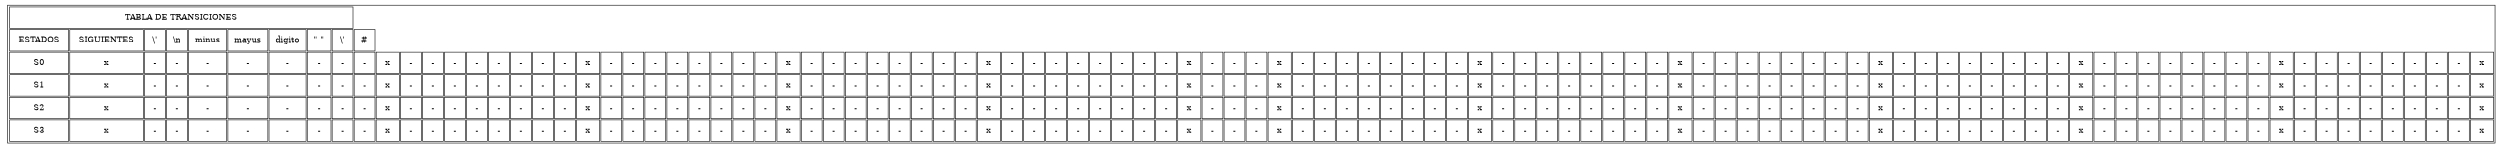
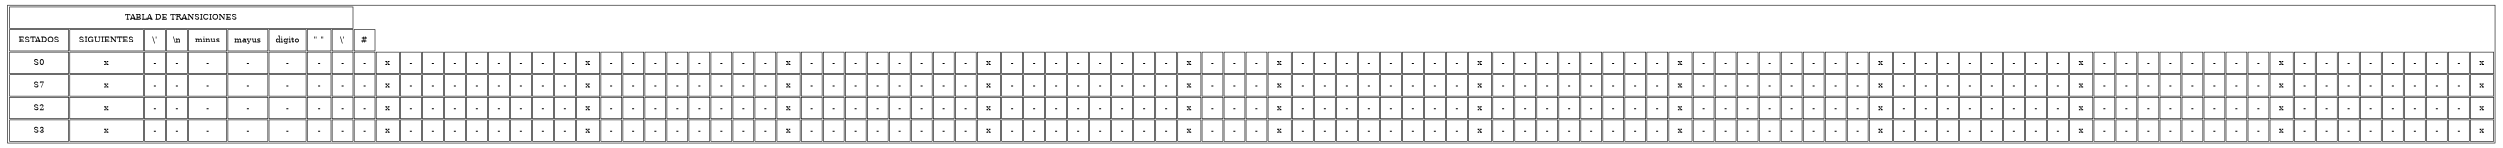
  digraph {
-   n1 [label=< <TABLE border="1" cellspacing="2" cellpadding="10" > <TR><TD colspan="9"> TABLA DE TRANSICIONES </TD></TR> <TR><TD > ESTADOS </TD> <TD > SIGUIENTES </TD> <TD>\'</TD> <TD>\n</TD> <TD>minus</TD> <TD>mayus</TD> <TD>digito</TD> <TD>" "</TD> <TD>\'</TD> <TD>#</TD> </TR><TR> <TD>S0</TD> <TD> x </TD> <TD> - </TD> <TD> - </TD> <TD> - </TD> <TD> - </TD> <TD> - </TD> <TD> - </TD> <TD> - </TD> <TD> - </TD> <TD> x </TD> <TD> - </TD> <TD> - </TD> <TD> - </TD> <TD> - </TD> <TD> - </TD> <TD> - </TD> <TD> - </TD> <TD> - </TD> <TD> x </TD> <TD> - </TD> <TD> - </TD> <TD> - </TD> <TD> - </TD> <TD> - </TD> <TD> - </TD> <TD> - </TD> <TD> - </TD> <TD> x </TD> <TD> - </TD> <TD> - </TD> <TD> - </TD> <TD> - </TD> <TD> - </TD> <TD> - </TD> <TD> - </TD> <TD> - </TD> <TD> x </TD> <TD> - </TD> <TD> - </TD> <TD> - </TD> <TD> - </TD> <TD> - </TD> <TD> - </TD> <TD> - </TD> <TD> - </TD> <TD> x </TD> <TD> - </TD> <TD> - </TD> <TD> - </TD> <TD> x </TD> <TD> - </TD> <TD> - </TD> <TD> - </TD> <TD> - </TD> <TD> - </TD> <TD> - </TD> <TD> - </TD> <TD> - </TD> <TD> x </TD> <TD> - </TD> <TD> - </TD> <TD> - </TD> <TD> - </TD> <TD> - </TD> <TD> - </TD> <TD> - </TD> <TD> - </TD> <TD> x </TD> <TD> - </TD> <TD> - </TD> <TD> - </TD> <TD> - </TD> <TD> - </TD> <TD> - </TD> <TD> - </TD> <TD> - </TD> <TD> x </TD> <TD> - </TD> <TD> - </TD> <TD> - </TD> <TD> - </TD> <TD> - </TD> <TD> - </TD> <TD> - </TD> <TD> - </TD> <TD> x </TD> <TD> - </TD> <TD> - </TD> <TD> - </TD> <TD> - </TD> <TD> - </TD> <TD> - </TD> <TD> - </TD> <TD> - </TD> <TD> x </TD> <TD> - </TD> <TD> - </TD> <TD> - </TD> <TD> - </TD> <TD> - </TD> <TD> - </TD> <TD> - </TD> <TD> - </TD> <TD> x </TD> </TR> <TR> <TD>S1</TD> <TD> x </TD> <TD> - </TD> <TD> - </TD> <TD> - </TD> <TD> - </TD> <TD> - </TD> <TD> - </TD> <TD> - </TD> <TD> - </TD> <TD> x </TD> <TD> - </TD> <TD> - </TD> <TD> - </TD> <TD> - </TD> <TD> - </TD> <TD> - </TD> <TD> - </TD> <TD> - </TD> <TD> x </TD> <TD> - </TD> <TD> - </TD> <TD> - </TD> <TD> - </TD> <TD> - </TD> <TD> - </TD> <TD> - </TD> <TD> - </TD> <TD> x </TD> <TD> - </TD> <TD> - </TD> <TD> - </TD> <TD> - </TD> <TD> - </TD> <TD> - </TD> <TD> - </TD> <TD> - </TD> <TD> x </TD> <TD> - </TD> <TD> - </TD> <TD> - </TD> <TD> - </TD> <TD> - </TD> <TD> - </TD> <TD> - </TD> <TD> - </TD> <TD> x </TD> <TD> - </TD> <TD> - </TD> <TD> - </TD> <TD> x </TD> <TD> - </TD> <TD> - </TD> <TD> - </TD> <TD> - </TD> <TD> - </TD> <TD> - </TD> <TD> - </TD> <TD> - </TD> <TD> x </TD> <TD> - </TD> <TD> - </TD> <TD> - </TD> <TD> - </TD> <TD> - </TD> <TD> - </TD> <TD> - </TD> <TD> - </TD> <TD> x </TD> <TD> - </TD> <TD> - </TD> <TD> - </TD> <TD> - </TD> <TD> - </TD> <TD> - </TD> <TD> - </TD> <TD> - </TD> <TD> x </TD> <TD> - </TD> <TD> - </TD> <TD> - </TD> <TD> - </TD> <TD> - </TD> <TD> - </TD> <TD> - </TD> <TD> - </TD> <TD> x </TD> <TD> - </TD> <TD> - </TD> <TD> - </TD> <TD> - </TD> <TD> - </TD> <TD> - </TD> <TD> - </TD> <TD> - </TD> <TD> x </TD> <TD> - </TD> <TD> - </TD> <TD> - </TD> <TD> - </TD> <TD> - </TD> <TD> - </TD> <TD> - </TD> <TD> - </TD> <TD> x </TD> </TR> <TR> <TD>S2</TD> <TD> x </TD> <TD> - </TD> <TD> - </TD> <TD> - </TD> <TD> - </TD> <TD> - </TD> <TD> - </TD> <TD> - </TD> <TD> - </TD> <TD> x </TD> <TD> - </TD> <TD> - </TD> <TD> - </TD> <TD> - </TD> <TD> - </TD> <TD> - </TD> <TD> - </TD> <TD> - </TD> <TD> x </TD> <TD> - </TD> <TD> - </TD> <TD> - </TD> <TD> - </TD> <TD> - </TD> <TD> - </TD> <TD> - </TD> <TD> - </TD> <TD> x </TD> <TD> - </TD> <TD> - </TD> <TD> - </TD> <TD> - </TD> <TD> - </TD> <TD> - </TD> <TD> - </TD> <TD> - </TD> <TD> x </TD> <TD> - </TD> <TD> - </TD> <TD> - </TD> <TD> - </TD> <TD> - </TD> <TD> - </TD> <TD> - </TD> <TD> - </TD> <TD> x </TD> <TD> - </TD> <TD> - </TD> <TD> - </TD> <TD> x </TD> <TD> - </TD> <TD> - </TD> <TD> - </TD> <TD> - </TD> <TD> - </TD> <TD> - </TD> <TD> - </TD> <TD> - </TD> <TD> x </TD> <TD> - </TD> <TD> - </TD> <TD> - </TD> <TD> - </TD> <TD> - </TD> <TD> - </TD> <TD> - </TD> <TD> - </TD> <TD> x </TD> <TD> - </TD> <TD> - </TD> <TD> - </TD> <TD> - </TD> <TD> - </TD> <TD> - </TD> <TD> - </TD> <TD> - </TD> <TD> x </TD> <TD> - </TD> <TD> - </TD> <TD> - </TD> <TD> - </TD> <TD> - </TD> <TD> - </TD> <TD> - </TD> <TD> - </TD> <TD> x </TD> <TD> - </TD> <TD> - </TD> <TD> - </TD> <TD> - </TD> <TD> - </TD> <TD> - </TD> <TD> - </TD> <TD> - </TD> <TD> x </TD> <TD> - </TD> <TD> - </TD> <TD> - </TD> <TD> - </TD> <TD> - </TD> <TD> - </TD> <TD> - </TD> <TD> - </TD> <TD> x </TD> </TR> <TR> <TD>S3</TD> <TD> x </TD> <TD> - </TD> <TD> - </TD> <TD> - </TD> <TD> - </TD> <TD> - </TD> <TD> - </TD> <TD> - </TD> <TD> - </TD> <TD> x </TD> <TD> - </TD> <TD> - </TD> <TD> - </TD> <TD> - </TD> <TD> - </TD> <TD> - </TD> <TD> - </TD> <TD> - </TD> <TD> x </TD> <TD> - </TD> <TD> - </TD> <TD> - </TD> <TD> - </TD> <TD> - </TD> <TD> - </TD> <TD> - </TD> <TD> - </TD> <TD> x </TD> <TD> - </TD> <TD> - </TD> <TD> - </TD> <TD> - </TD> <TD> - </TD> <TD> - </TD> <TD> - </TD> <TD> - </TD> <TD> x </TD> <TD> - </TD> <TD> - </TD> <TD> - </TD> <TD> - </TD> <TD> - </TD> <TD> - </TD> <TD> - </TD> <TD> - </TD> <TD> x </TD> <TD> - </TD> <TD> - </TD> <TD> - </TD> <TD> x </TD> <TD> - </TD> <TD> - </TD> <TD> - </TD> <TD> - </TD> <TD> - </TD> <TD> - </TD> <TD> - </TD> <TD> - </TD> <TD> x </TD> <TD> - </TD> <TD> - </TD> <TD> - </TD> <TD> - </TD> <TD> - </TD> <TD> - </TD> <TD> - </TD> <TD> - </TD> <TD> x </TD> <TD> - </TD> <TD> - </TD> <TD> - </TD> <TD> - </TD> <TD> - </TD> <TD> - </TD> <TD> - </TD> <TD> - </TD> <TD> x </TD> <TD> - </TD> <TD> - </TD> <TD> - </TD> <TD> - </TD> <TD> - </TD> <TD> - </TD> <TD> - </TD> <TD> - </TD> <TD> x </TD> <TD> - </TD> <TD> - </TD> <TD> - </TD> <TD> - </TD> <TD> - </TD> <TD> - </TD> <TD> - </TD> <TD> - </TD> <TD> x </TD> <TD> - </TD> <TD> - </TD> <TD> - </TD> <TD> - </TD> <TD> - </TD> <TD> - </TD> <TD> - </TD> <TD> - </TD> <TD> x </TD> </TR>  </TABLE>> shape=none]
+   n1 [label=< <TABLE border="1" cellspacing="2" cellpadding="10" > <TR><TD colspan="9"> TABLA DE TRANSICIONES </TD></TR> <TR><TD > ESTADOS </TD> <TD > SIGUIENTES </TD> <TD>\'</TD> <TD>\n</TD> <TD>minus</TD> <TD>mayus</TD> <TD>digito</TD> <TD>" "</TD> <TD>\'</TD> <TD>#</TD> </TR><TR> <TD>S0</TD> <TD> x </TD> <TD> - </TD> <TD> - </TD> <TD> - </TD> <TD> - </TD> <TD> - </TD> <TD> - </TD> <TD> - </TD> <TD> - </TD> <TD> x </TD> <TD> - </TD> <TD> - </TD> <TD> - </TD> <TD> - </TD> <TD> - </TD> <TD> - </TD> <TD> - </TD> <TD> - </TD> <TD> x </TD> <TD> - </TD> <TD> - </TD> <TD> - </TD> <TD> - </TD> <TD> - </TD> <TD> - </TD> <TD> - </TD> <TD> - </TD> <TD> x </TD> <TD> - </TD> <TD> - </TD> <TD> - </TD> <TD> - </TD> <TD> - </TD> <TD> - </TD> <TD> - </TD> <TD> - </TD> <TD> x </TD> <TD> - </TD> <TD> - </TD> <TD> - </TD> <TD> - </TD> <TD> - </TD> <TD> - </TD> <TD> - </TD> <TD> - </TD> <TD> x </TD> <TD> - </TD> <TD> - </TD> <TD> - </TD> <TD> x </TD> <TD> - </TD> <TD> - </TD> <TD> - </TD> <TD> - </TD> <TD> - </TD> <TD> - </TD> <TD> - </TD> <TD> - </TD> <TD> x </TD> <TD> - </TD> <TD> - </TD> <TD> - </TD> <TD> - </TD> <TD> - </TD> <TD> - </TD> <TD> - </TD> <TD> - </TD> <TD> x </TD> <TD> - </TD> <TD> - </TD> <TD> - </TD> <TD> - </TD> <TD> - </TD> <TD> - </TD> <TD> - </TD> <TD> - </TD> <TD> x </TD> <TD> - </TD> <TD> - </TD> <TD> - </TD> <TD> - </TD> <TD> - </TD> <TD> - </TD> <TD> - </TD> <TD> - </TD> <TD> x </TD> <TD> - </TD> <TD> - </TD> <TD> - </TD> <TD> - </TD> <TD> - </TD> <TD> - </TD> <TD> - </TD> <TD> - </TD> <TD> x </TD> <TD> - </TD> <TD> - </TD> <TD> - </TD> <TD> - </TD> <TD> - </TD> <TD> - </TD> <TD> - </TD> <TD> - </TD> <TD> x </TD> </TR> <TR> <TD>S7</TD> <TD> x </TD> <TD> - </TD> <TD> - </TD> <TD> - </TD> <TD> - </TD> <TD> - </TD> <TD> - </TD> <TD> - </TD> <TD> - </TD> <TD> x </TD> <TD> - </TD> <TD> - </TD> <TD> - </TD> <TD> - </TD> <TD> - </TD> <TD> - </TD> <TD> - </TD> <TD> - </TD> <TD> x </TD> <TD> - </TD> <TD> - </TD> <TD> - </TD> <TD> - </TD> <TD> - </TD> <TD> - </TD> <TD> - </TD> <TD> - </TD> <TD> x </TD> <TD> - </TD> <TD> - </TD> <TD> - </TD> <TD> - </TD> <TD> - </TD> <TD> - </TD> <TD> - </TD> <TD> - </TD> <TD> x </TD> <TD> - </TD> <TD> - </TD> <TD> - </TD> <TD> - </TD> <TD> - </TD> <TD> - </TD> <TD> - </TD> <TD> - </TD> <TD> x </TD> <TD> - </TD> <TD> - </TD> <TD> - </TD> <TD> x </TD> <TD> - </TD> <TD> - </TD> <TD> - </TD> <TD> - </TD> <TD> - </TD> <TD> - </TD> <TD> - </TD> <TD> - </TD> <TD> x </TD> <TD> - </TD> <TD> - </TD> <TD> - </TD> <TD> - </TD> <TD> - </TD> <TD> - </TD> <TD> - </TD> <TD> - </TD> <TD> x </TD> <TD> - </TD> <TD> - </TD> <TD> - </TD> <TD> - </TD> <TD> - </TD> <TD> - </TD> <TD> - </TD> <TD> - </TD> <TD> x </TD> <TD> - </TD> <TD> - </TD> <TD> - </TD> <TD> - </TD> <TD> - </TD> <TD> - </TD> <TD> - </TD> <TD> - </TD> <TD> x </TD> <TD> - </TD> <TD> - </TD> <TD> - </TD> <TD> - </TD> <TD> - </TD> <TD> - </TD> <TD> - </TD> <TD> - </TD> <TD> x </TD> <TD> - </TD> <TD> - </TD> <TD> - </TD> <TD> - </TD> <TD> - </TD> <TD> - </TD> <TD> - </TD> <TD> - </TD> <TD> x </TD> </TR> <TR> <TD>S2</TD> <TD> x </TD> <TD> - </TD> <TD> - </TD> <TD> - </TD> <TD> - </TD> <TD> - </TD> <TD> - </TD> <TD> - </TD> <TD> - </TD> <TD> x </TD> <TD> - </TD> <TD> - </TD> <TD> - </TD> <TD> - </TD> <TD> - </TD> <TD> - </TD> <TD> - </TD> <TD> - </TD> <TD> x </TD> <TD> - </TD> <TD> - </TD> <TD> - </TD> <TD> - </TD> <TD> - </TD> <TD> - </TD> <TD> - </TD> <TD> - </TD> <TD> x </TD> <TD> - </TD> <TD> - </TD> <TD> - </TD> <TD> - </TD> <TD> - </TD> <TD> - </TD> <TD> - </TD> <TD> - </TD> <TD> x </TD> <TD> - </TD> <TD> - </TD> <TD> - </TD> <TD> - </TD> <TD> - </TD> <TD> - </TD> <TD> - </TD> <TD> - </TD> <TD> x </TD> <TD> - </TD> <TD> - </TD> <TD> - </TD> <TD> x </TD> <TD> - </TD> <TD> - </TD> <TD> - </TD> <TD> - </TD> <TD> - </TD> <TD> - </TD> <TD> - </TD> <TD> - </TD> <TD> x </TD> <TD> - </TD> <TD> - </TD> <TD> - </TD> <TD> - </TD> <TD> - </TD> <TD> - </TD> <TD> - </TD> <TD> - </TD> <TD> x </TD> <TD> - </TD> <TD> - </TD> <TD> - </TD> <TD> - </TD> <TD> - </TD> <TD> - </TD> <TD> - </TD> <TD> - </TD> <TD> x </TD> <TD> - </TD> <TD> - </TD> <TD> - </TD> <TD> - </TD> <TD> - </TD> <TD> - </TD> <TD> - </TD> <TD> - </TD> <TD> x </TD> <TD> - </TD> <TD> - </TD> <TD> - </TD> <TD> - </TD> <TD> - </TD> <TD> - </TD> <TD> - </TD> <TD> - </TD> <TD> x </TD> <TD> - </TD> <TD> - </TD> <TD> - </TD> <TD> - </TD> <TD> - </TD> <TD> - </TD> <TD> - </TD> <TD> - </TD> <TD> x </TD> </TR> <TR> <TD>S3</TD> <TD> x </TD> <TD> - </TD> <TD> - </TD> <TD> - </TD> <TD> - </TD> <TD> - </TD> <TD> - </TD> <TD> - </TD> <TD> - </TD> <TD> x </TD> <TD> - </TD> <TD> - </TD> <TD> - </TD> <TD> - </TD> <TD> - </TD> <TD> - </TD> <TD> - </TD> <TD> - </TD> <TD> x </TD> <TD> - </TD> <TD> - </TD> <TD> - </TD> <TD> - </TD> <TD> - </TD> <TD> - </TD> <TD> - </TD> <TD> - </TD> <TD> x </TD> <TD> - </TD> <TD> - </TD> <TD> - </TD> <TD> - </TD> <TD> - </TD> <TD> - </TD> <TD> - </TD> <TD> - </TD> <TD> x </TD> <TD> - </TD> <TD> - </TD> <TD> - </TD> <TD> - </TD> <TD> - </TD> <TD> - </TD> <TD> - </TD> <TD> - </TD> <TD> x </TD> <TD> - </TD> <TD> - </TD> <TD> - </TD> <TD> x </TD> <TD> - </TD> <TD> - </TD> <TD> - </TD> <TD> - </TD> <TD> - </TD> <TD> - </TD> <TD> - </TD> <TD> - </TD> <TD> x </TD> <TD> - </TD> <TD> - </TD> <TD> - </TD> <TD> - </TD> <TD> - </TD> <TD> - </TD> <TD> - </TD> <TD> - </TD> <TD> x </TD> <TD> - </TD> <TD> - </TD> <TD> - </TD> <TD> - </TD> <TD> - </TD> <TD> - </TD> <TD> - </TD> <TD> - </TD> <TD> x </TD> <TD> - </TD> <TD> - </TD> <TD> - </TD> <TD> - </TD> <TD> - </TD> <TD> - </TD> <TD> - </TD> <TD> - </TD> <TD> x </TD> <TD> - </TD> <TD> - </TD> <TD> - </TD> <TD> - </TD> <TD> - </TD> <TD> - </TD> <TD> - </TD> <TD> - </TD> <TD> x </TD> <TD> - </TD> <TD> - </TD> <TD> - </TD> <TD> - </TD> <TD> - </TD> <TD> - </TD> <TD> - </TD> <TD> - </TD> <TD> x </TD> </TR>  </TABLE>> shape=none]
  }
